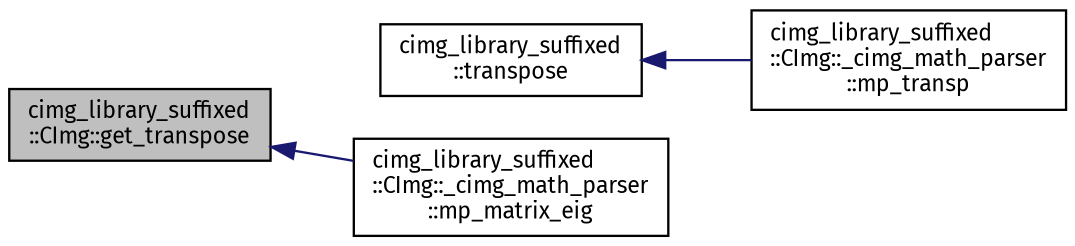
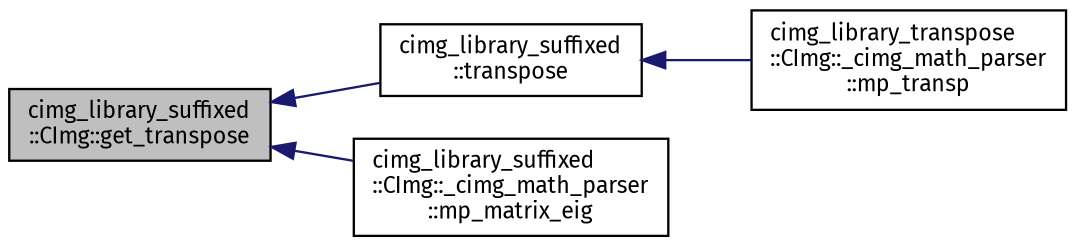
  digraph {
    fontname="Fira Sans"
    rankdir=LR
    node [color=black fillcolor=white fontname="Fira Sans" fontsize=10 shape=record style=filled]
    edge [color=midnightblue dir=back fontname="Fira Sans" fontsize=10 labelfontname=Helvetica labelfontsize=10 style=solid]
    n1 [fillcolor=grey75 fontcolor=black height=0.2 label="cimg_library_suffixed\l::CImg::get_transpose" width=0.4]
    n2 [height=0.2 label="cimg_library_suffixed\l::transpose" width=0.4]
    n3 [height=0.2 label="cimg_library_suffixed\l::CImg::_cimg_math_parser\l::mp_matrix_eig" width=0.4]
-   n4 [height=0.2 label="cimg_library_suffixed\l::CImg::_cimg_math_parser\l::mp_transp" width=0.4]
+   n4 [height=0.2 label="cimg_library_transpose\l::CImg::_cimg_math_parser\l::mp_transp" width=0.4]
+   n1 -> n2
    n1 -> n3
    n2 -> n4
  }
